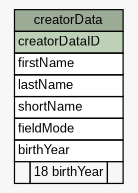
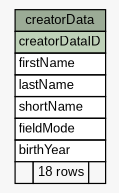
  digraph {
    bgcolor="#f7f7f7"
    fontname=Arial
    fontsize=11
    nodesep=0.18
    rankdir=RL
    ranksep=0.46
-   n1 [fontname=Arial fontsize=11 label=<     <TABLE BORDER="0" CELLBORDER="1" CELLSPACING="0" BGCOLOR="#ffffff">       <TR><TD COLSPAN="3" BGCOLOR="#9bab96" ALIGN="CENTER">creatorData</TD></TR>       <TR><TD PORT="creatorDataID" COLSPAN="3" BGCOLOR="#bed1b8" ALIGN="LEFT">creatorDataID</TD></TR>       <TR><TD PORT="firstName" COLSPAN="3" ALIGN="LEFT">firstName</TD></TR>       <TR><TD PORT="lastName" COLSPAN="3" ALIGN="LEFT">lastName</TD></TR>       <TR><TD PORT="shortName" COLSPAN="3" ALIGN="LEFT">shortName</TD></TR>       <TR><TD PORT="fieldMode" COLSPAN="3" ALIGN="LEFT">fieldMode</TD></TR>       <TR><TD PORT="birthYear" COLSPAN="3" ALIGN="LEFT">birthYear</TD></TR>       <TR><TD ALIGN="LEFT" BGCOLOR="#f7f7f7">  </TD><TD ALIGN="RIGHT" BGCOLOR="#f7f7f7">18 birthYear</TD><TD ALIGN="RIGHT" BGCOLOR="#f7f7f7">  </TD></TR>     </TABLE>> shape=plaintext]
+   n1 [fontname=Arial fontsize=11 label=<     <TABLE BORDER="0" CELLBORDER="1" CELLSPACING="0" BGCOLOR="#ffffff">       <TR><TD COLSPAN="3" BGCOLOR="#9bab96" ALIGN="CENTER">creatorData</TD></TR>       <TR><TD PORT="creatorDataID" COLSPAN="3" BGCOLOR="#bed1b8" ALIGN="LEFT">creatorDataID</TD></TR>       <TR><TD PORT="firstName" COLSPAN="3" ALIGN="LEFT">firstName</TD></TR>       <TR><TD PORT="lastName" COLSPAN="3" ALIGN="LEFT">lastName</TD></TR>       <TR><TD PORT="shortName" COLSPAN="3" ALIGN="LEFT">shortName</TD></TR>       <TR><TD PORT="fieldMode" COLSPAN="3" ALIGN="LEFT">fieldMode</TD></TR>       <TR><TD PORT="birthYear" COLSPAN="3" ALIGN="LEFT">birthYear</TD></TR>       <TR><TD ALIGN="LEFT" BGCOLOR="#f7f7f7">  </TD><TD ALIGN="RIGHT" BGCOLOR="#f7f7f7">18 rows</TD><TD ALIGN="RIGHT" BGCOLOR="#f7f7f7">  </TD></TR>     </TABLE>> shape=plaintext]
  }
